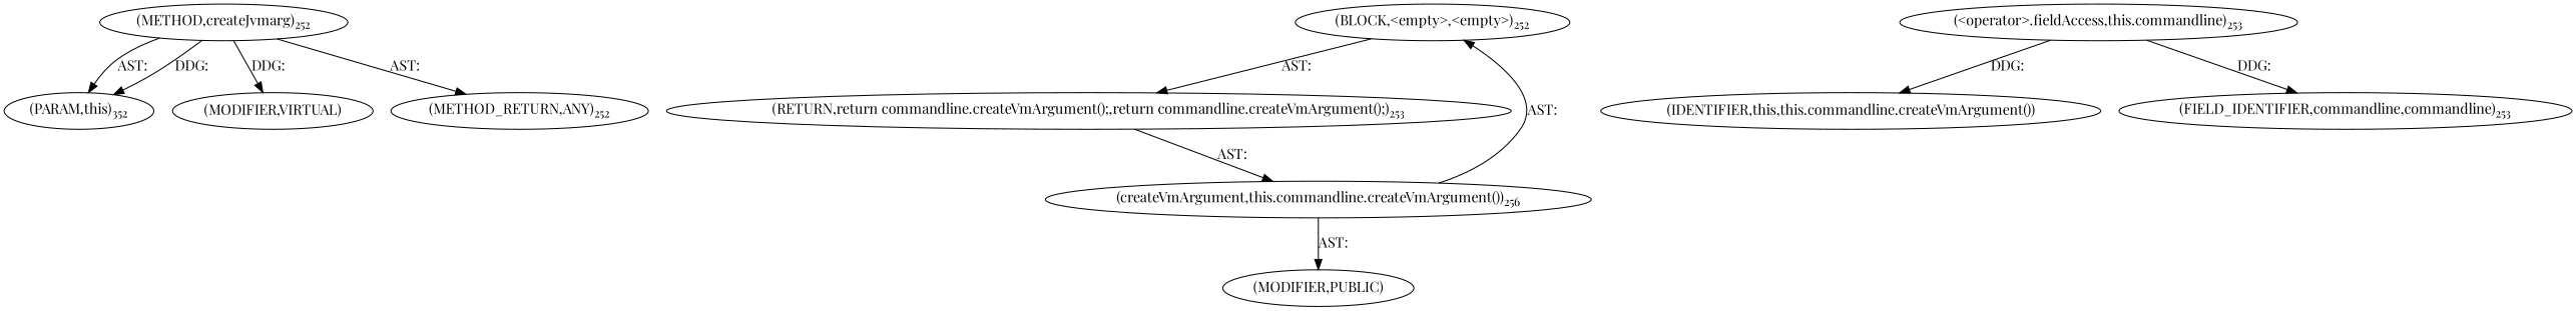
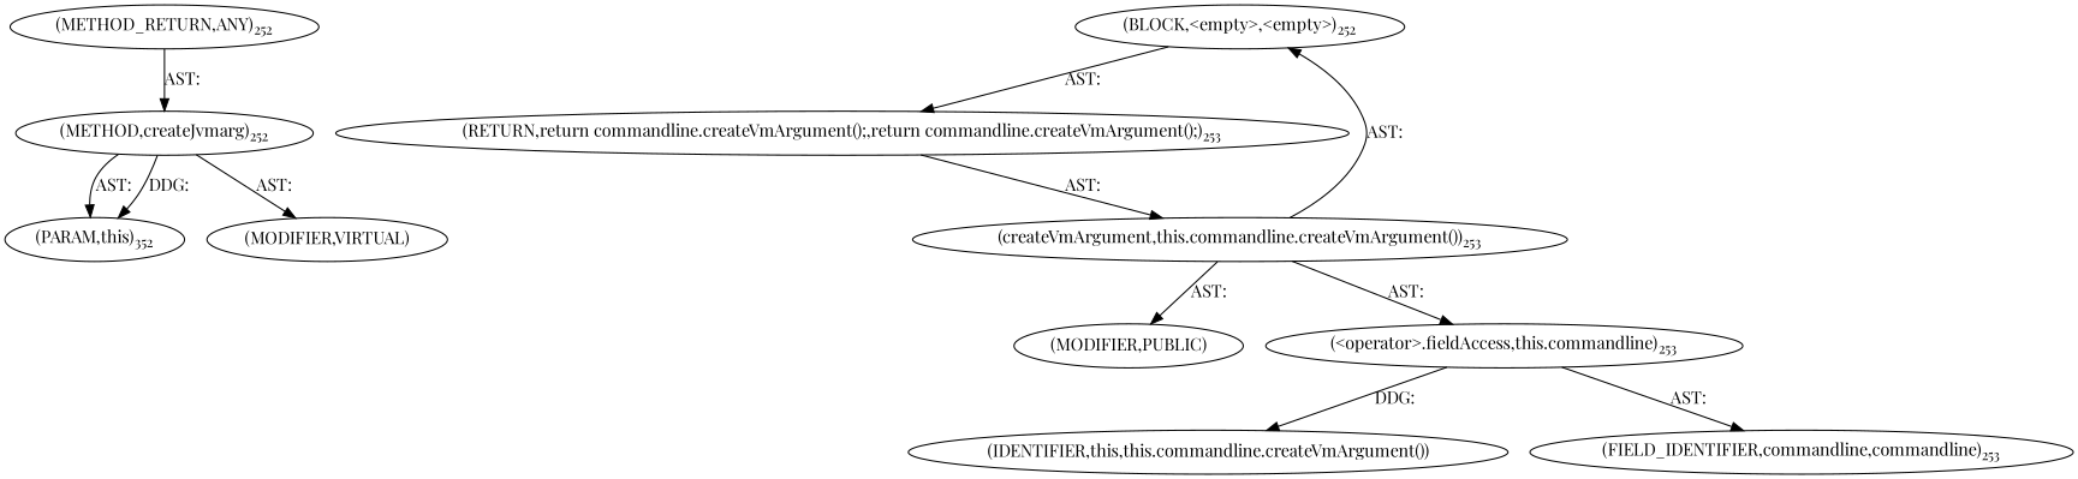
  digraph {
    fontname="Playfair Display"
    node [fontname="Playfair Display"]
    edge [fontname="Playfair Display"]
    n1 [label=<(METHOD,createJvmarg)<SUB>252</SUB>>]
    n2 [label=<(PARAM,this)<SUB>352</SUB>>]
    n3 [label=<(MODIFIER,VIRTUAL)>]
    n4 [label=<(METHOD_RETURN,ANY)<SUB>252</SUB>>]
    n5 [label=<(BLOCK,&lt;empty&gt;,&lt;empty&gt;)<SUB>252</SUB>>]
    n6 [label=<(RETURN,return commandline.createVmArgument();,return commandline.createVmArgument();)<SUB>253</SUB>>]
    n7 [label=<(MODIFIER,PUBLIC)>]
-   n8 [label=<(createVmArgument,this.commandline.createVmArgument())<SUB>256</SUB>>]
+   n8 [label=<(createVmArgument,this.commandline.createVmArgument())<SUB>253</SUB>>]
    n9 [label=<(&lt;operator&gt;.fieldAccess,this.commandline)<SUB>253</SUB>>]
    n10 [label=<(IDENTIFIER,this,this.commandline.createVmArgument())>]
    n11 [label=<(FIELD_IDENTIFIER,commandline,commandline)<SUB>253</SUB>>]
    n1 -> n2 [label="AST: "]
    n1 -> n2 [label="DDG: "]
-   n1 -> n3 [label="DDG: "]
-   n1 -> n4 [label="AST: "]
+   n1 -> n3 [label="AST: "]
+   n4 -> n1 [label="AST: "]
    n5 -> n6 [label="AST: "]
    n6 -> n8 [label="AST: "]
    n8 -> n5 [label="AST: "]
    n8 -> n7 [label="AST: "]
+   n8 -> n9 [label="AST: "]
    n9 -> n10 [label="DDG: "]
-   n9 -> n11 [label="DDG: "]
+   n9 -> n11 [label="AST: "]
  }
